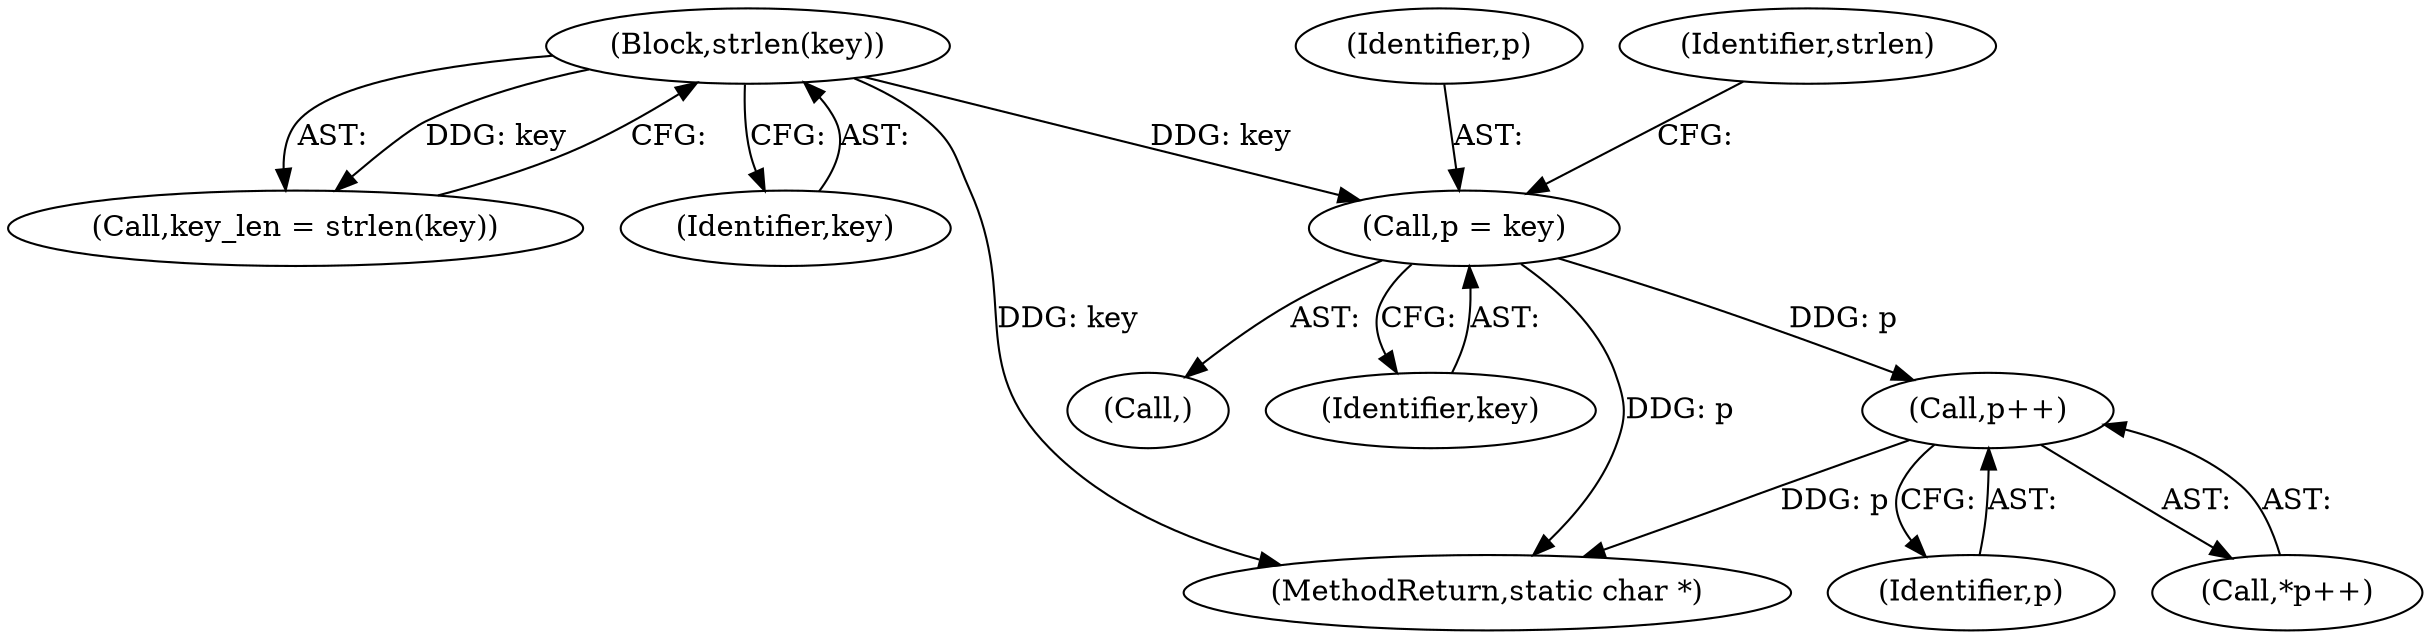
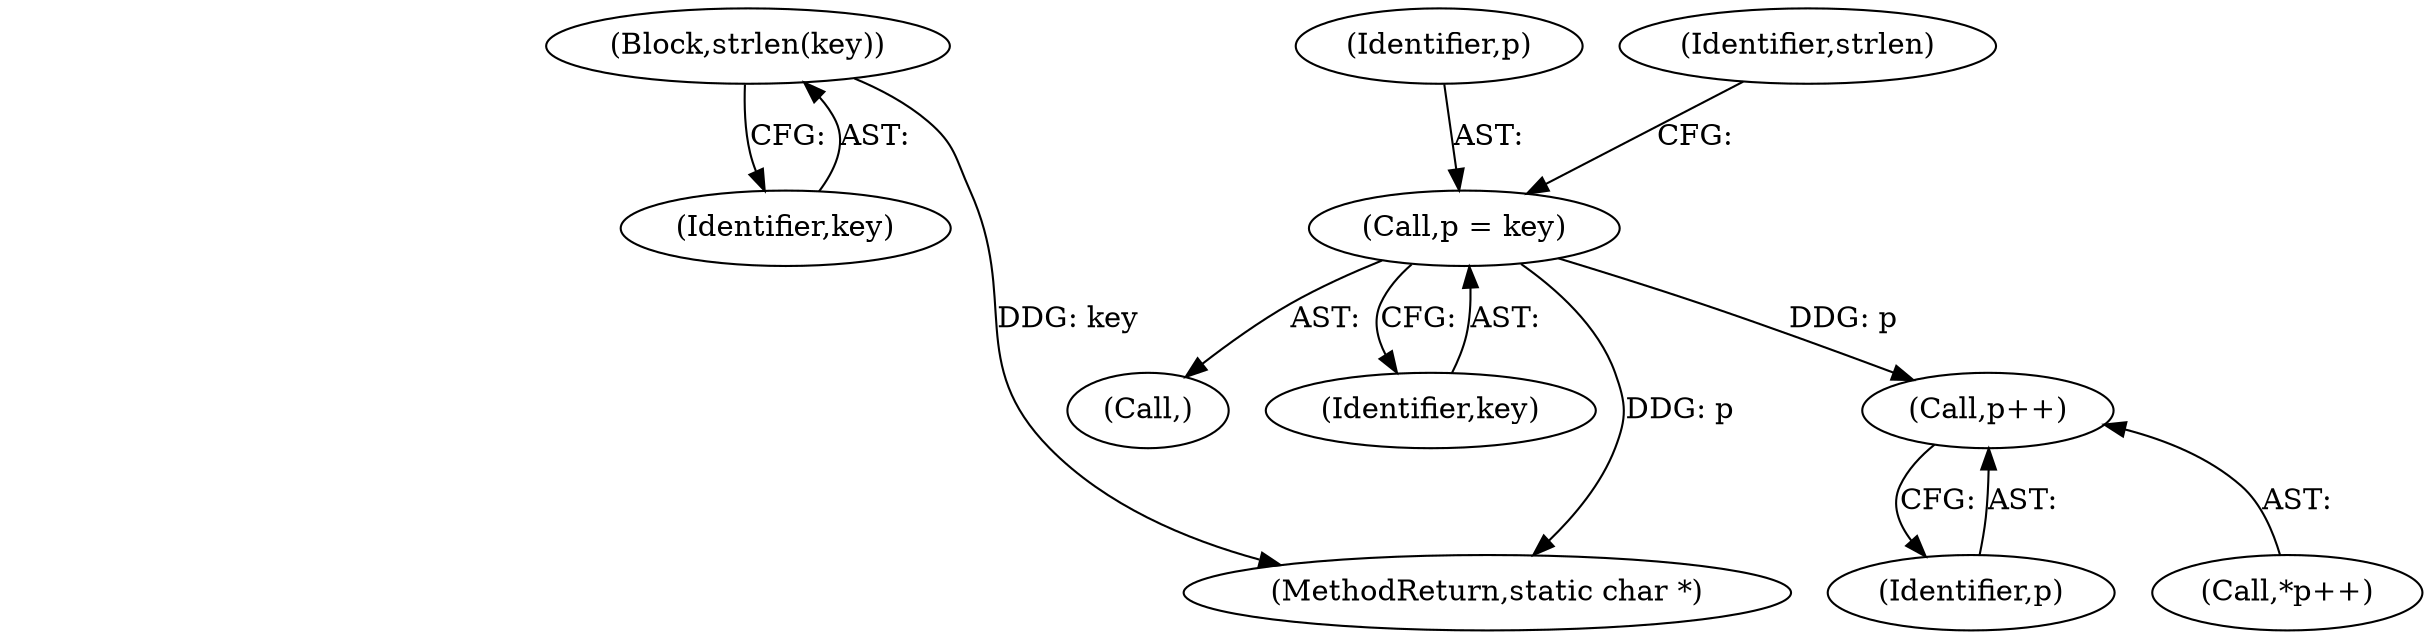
  digraph {
    n1 [label="(Call,p = key)"]
    n2 [label="(Call,p++)"]
    n3 [label="(Call,)"]
    n4 [label="(Identifier,key)"]
    n5 [label="(MethodReturn,static char *)"]
    n6 [label="(Call,*p++)"]
    n7 [label="(Identifier,p)"]
    n8 [label="(Block,strlen(key))"]
-   n9 [label="(Call,key_len = strlen(key))"]
    n10 [label="(Identifier,key)"]
    n11 [label="(Identifier,p)"]
    n12 [label="(Identifier,strlen)"]
    n1 -> n2 [label="DDG: p"]
    n1 -> n3 [label="AST: "]
    n1 -> n4 [label="CFG: "]
    n1 -> n5 [label="DDG: p"]
-   n2 -> n5 [label="DDG: p"]
-   n2 -> n6 [label="AST: "]
    n2 -> n7 [label="CFG: "]
    n4 -> n1 [label="AST: "]
    n6 -> n2 [label="AST: "]
    n7 -> n2 [label="AST: "]
-   n8 -> n1 [label="DDG: key"]
    n8 -> n5 [label="DDG: key"]
-   n8 -> n9 [label="AST: "]
-   n8 -> n9 [label="DDG: key"]
    n8 -> n10 [label="CFG: "]
-   n9 -> n8 [label="CFG: "]
    n10 -> n8 [label="AST: "]
    n11 -> n1 [label="AST: "]
    n12 -> n1 [label="CFG: "]
  }
